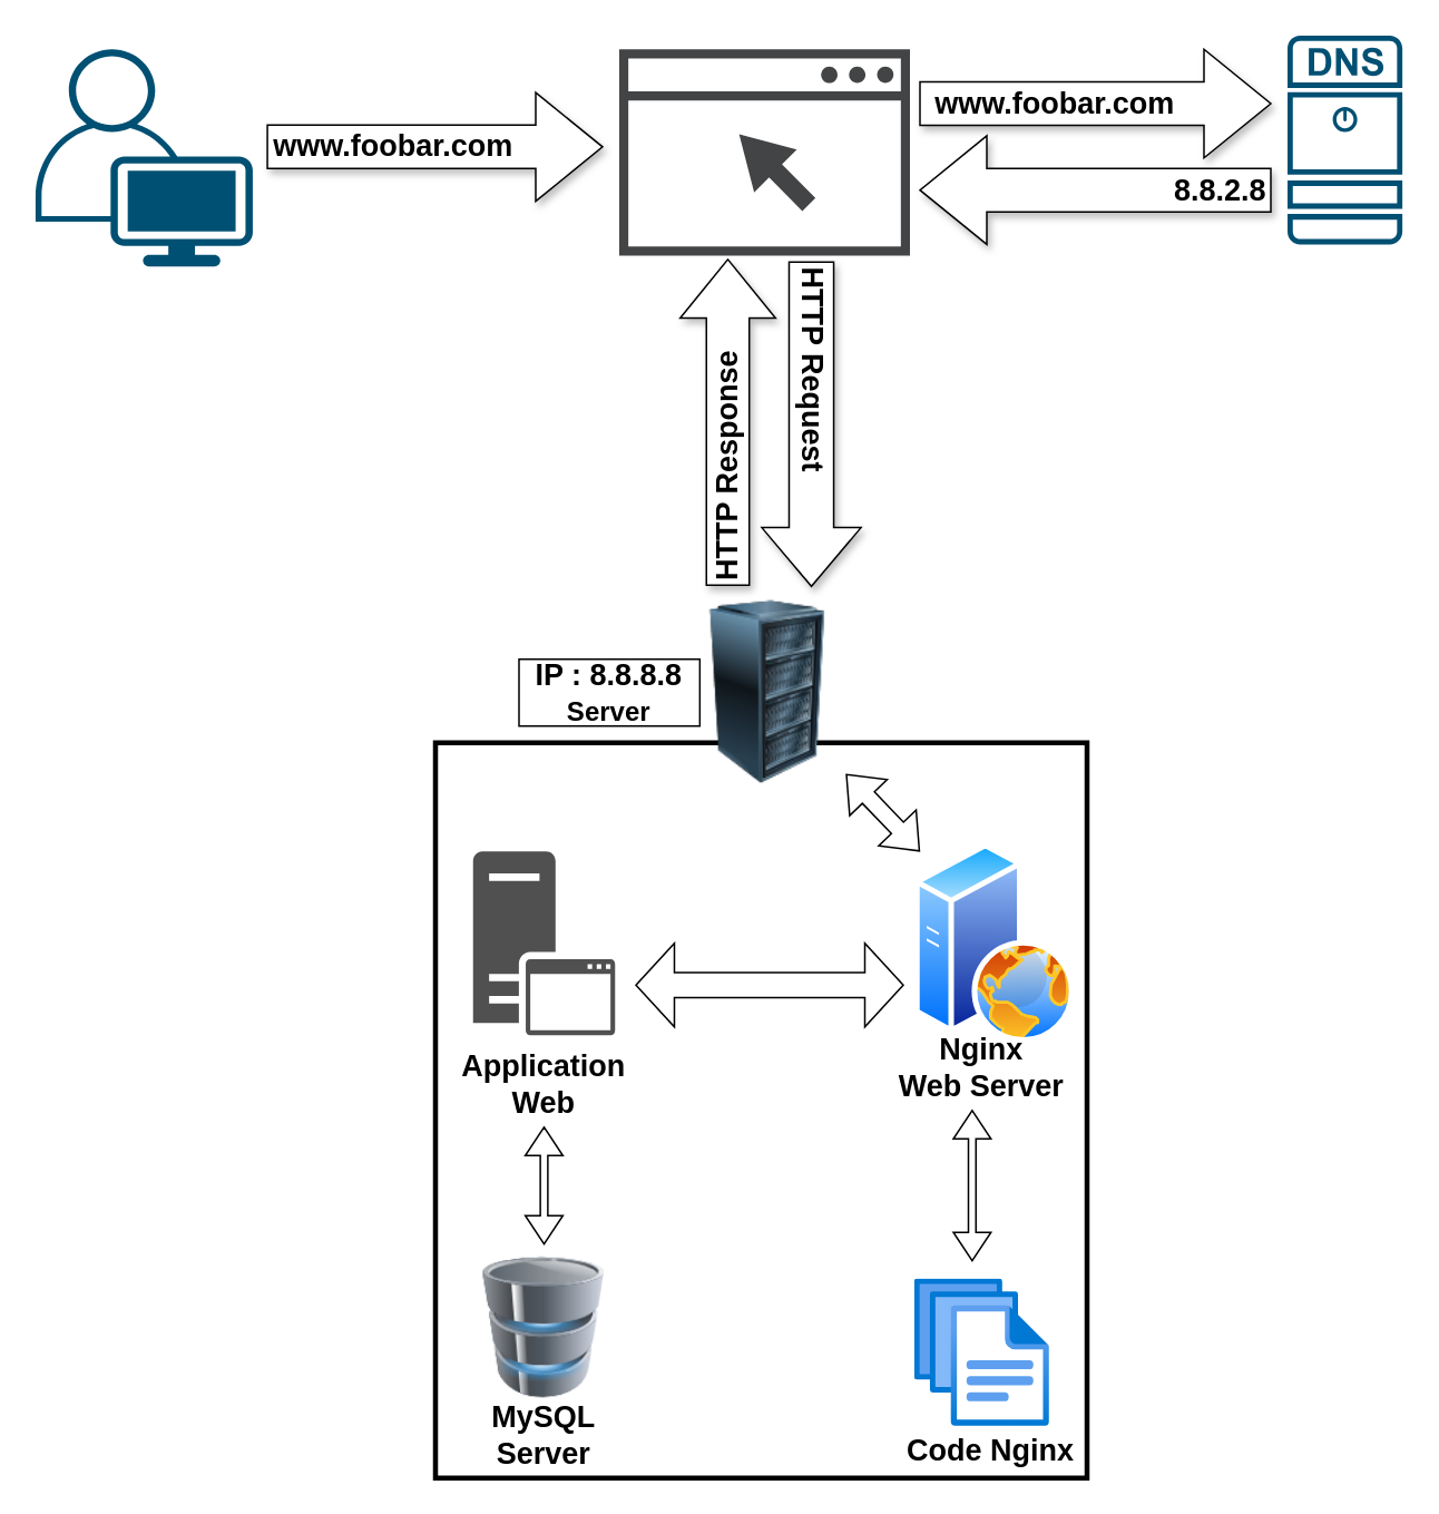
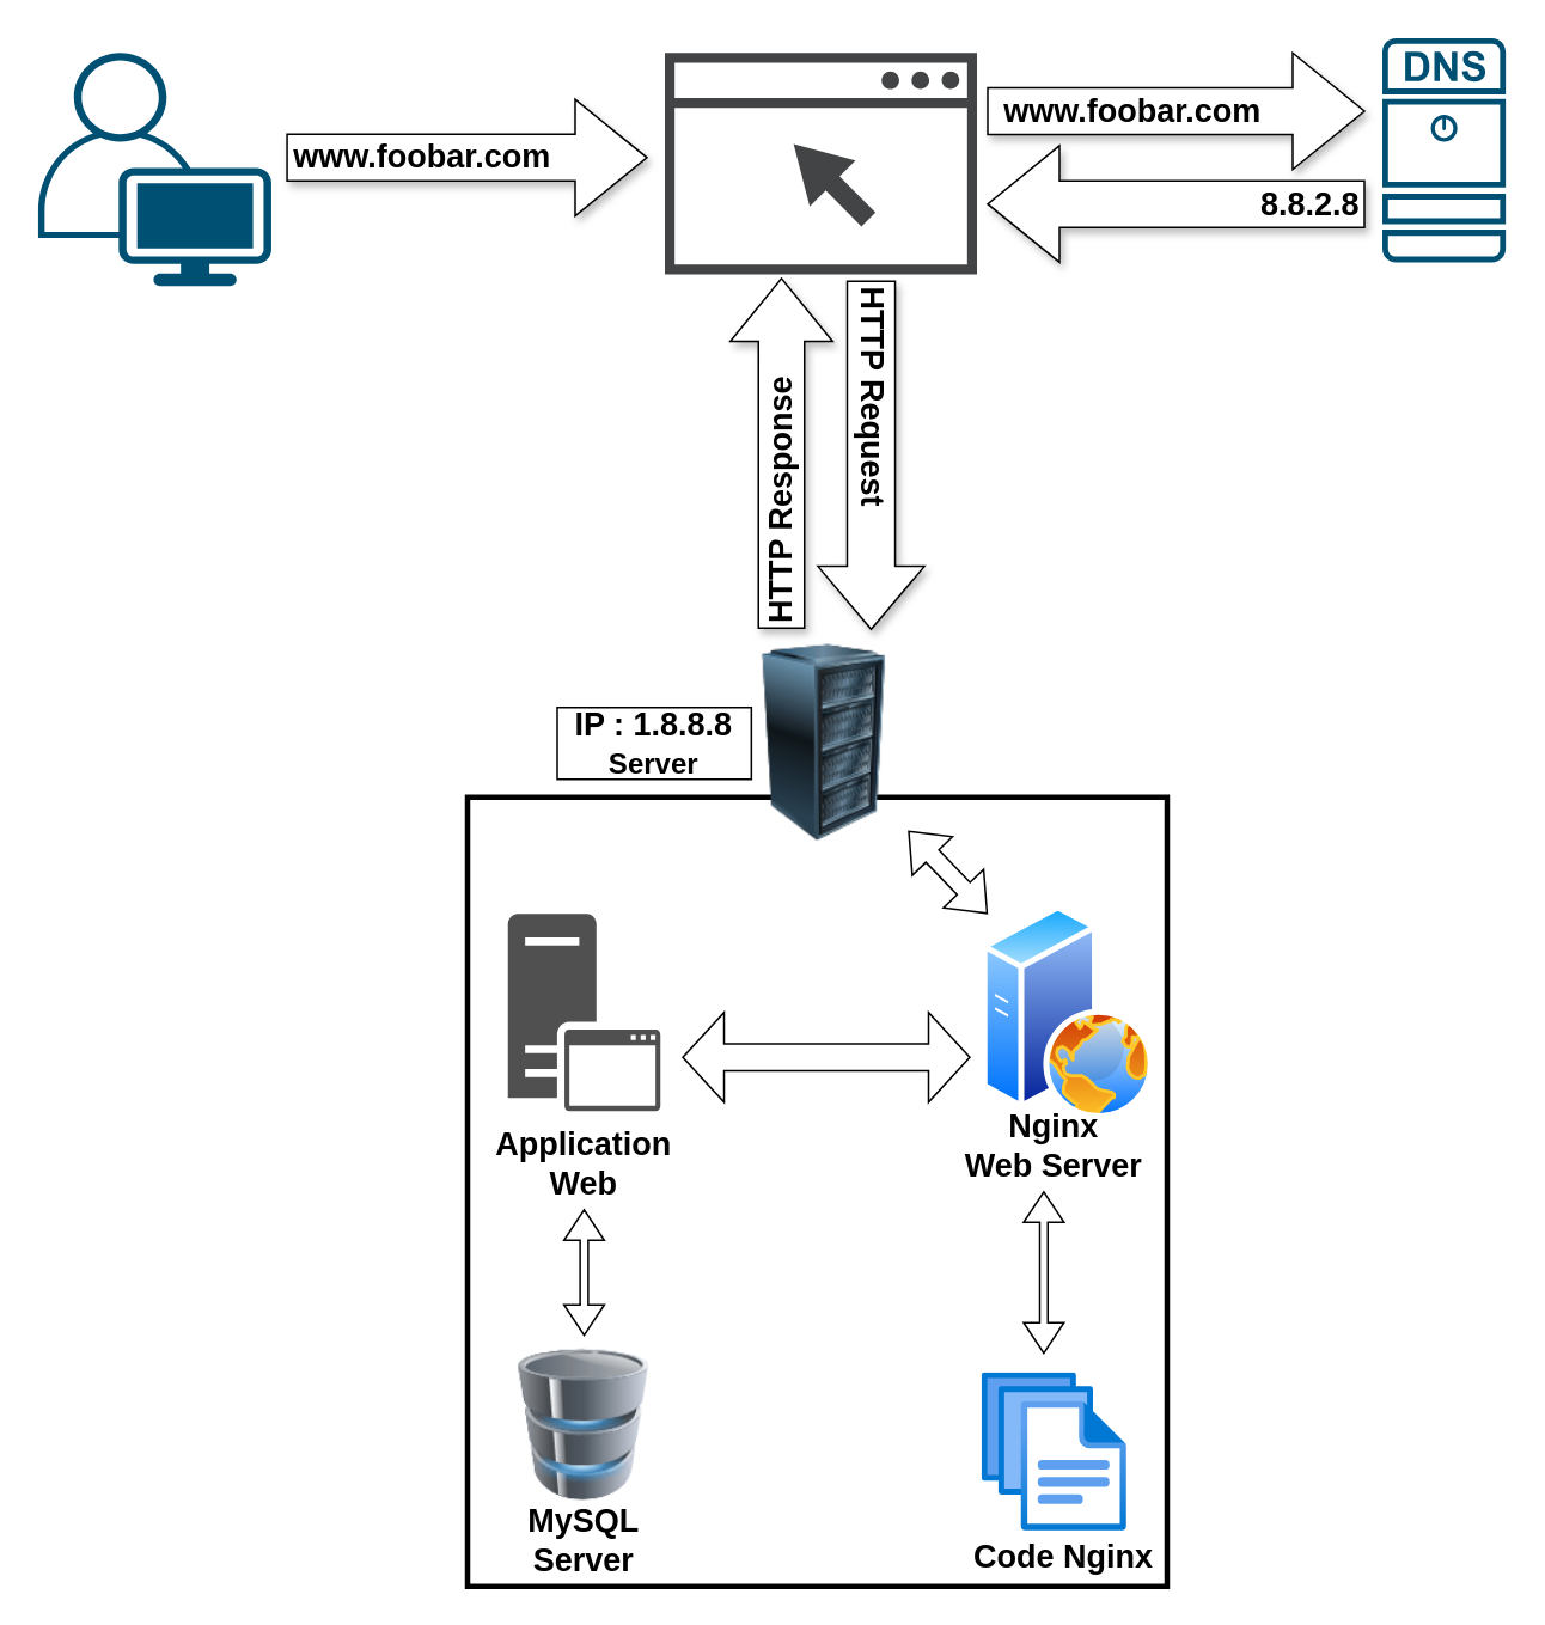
  <mxCell id="0" />
  <mxCell id="1" parent="0" />
  <mxCell id="2" value="" style="sketch=0;points=[[0.015,0.015,0],[0.985,0.015,0],[0.985,0.985,0],[0.015,0.985,0],[0.25,0,0],[0.5,0,0],[0.75,0,0],[1,0.25,0],[1,0.5,0],[1,0.75,0],[0.75,1,0],[0.5,1,0],[0.25,1,0],[0,0.75,0],[0,0.5,0],[0,0.25,0]];verticalLabelPosition=bottom;html=1;verticalAlign=top;aspect=fixed;align=center;pointerEvents=1;shape=mxgraph.cisco19.dns_server;fillColor=#005073;strokeColor=none;" parent="1" vertex="1"><mxGeometry x="770" y="20.8" width="68.75" height="125" as="geometry" /></mxCell>
  <mxCell id="3" value="" style="sketch=0;pointerEvents=1;shadow=0;dashed=0;html=1;strokeColor=none;fillColor=#434445;aspect=fixed;labelPosition=center;verticalLabelPosition=bottom;verticalAlign=top;align=center;outlineConnect=0;shape=mxgraph.vvd.web_browser;" parent="1" vertex="1"><mxGeometry x="370" y="29" width="174" height="123.55" as="geometry" /></mxCell>
  <mxCell id="4" value="" style="points=[[0.35,0,0],[0.98,0.51,0],[1,0.71,0],[0.67,1,0],[0,0.795,0],[0,0.65,0]];verticalLabelPosition=bottom;sketch=0;html=1;verticalAlign=top;aspect=fixed;align=center;pointerEvents=1;shape=mxgraph.cisco19.user;fillColor=#005073;strokeColor=none;" parent="1" vertex="1"><mxGeometry x="20.62" y="29" width="130" height="130" as="geometry" /></mxCell>
  <mxCell id="5" value="" style="html=1;shadow=1;dashed=0;align=center;verticalAlign=middle;shape=mxgraph.arrows2.arrow;dy=0.6;dx=40;notch=0;" parent="1" vertex="1"><mxGeometry x="550" y="29" width="210" height="65" as="geometry" /></mxCell>
  <mxCell id="6" value="" style="html=1;shadow=1;dashed=0;align=center;verticalAlign=middle;shape=mxgraph.arrows2.arrow;dy=0.6;dx=40;notch=0;rotation=-180;" parent="1" vertex="1"><mxGeometry x="550" y="80.8" width="210" height="65" as="geometry" /></mxCell>
  <mxCell id="7" value="&lt;b&gt;&lt;font style=&quot;font-size: 18px;&quot;&gt;www.foobar.com&lt;/font&gt;&lt;/b&gt;" style="text;strokeColor=none;align=center;fillColor=none;html=1;verticalAlign=middle;whiteSpace=wrap;rounded=0;shadow=1;" parent="1" vertex="1"><mxGeometry x="570.87" y="36.5" width="120" height="50" as="geometry" /></mxCell>
  <mxCell id="8" value="&lt;font style=&quot;font-size: 18px;&quot;&gt;&lt;b&gt;8.8.2.8&lt;/b&gt;&lt;/font&gt;" style="text;strokeColor=none;align=center;fillColor=none;html=1;verticalAlign=middle;whiteSpace=wrap;rounded=0;" parent="1" vertex="1"><mxGeometry x="700" y="99" width="60" height="30" as="geometry" /></mxCell>
  <mxCell id="9" value="" style="html=1;shadow=1;dashed=0;align=center;verticalAlign=middle;shape=mxgraph.arrows2.arrow;dy=0.55;dx=35.14;notch=0;rotation=90;" parent="1" vertex="1"><mxGeometry x="388.02" y="223.7" width="194" height="59.37" as="geometry" /></mxCell>
  <mxCell id="10" value="&lt;font style=&quot;font-size: 18px;&quot;&gt;&lt;b&gt;HTTP Request&lt;/b&gt;&lt;/font&gt;" style="text;strokeColor=none;align=center;fillColor=none;html=1;verticalAlign=middle;whiteSpace=wrap;rounded=0;rotation=90;" parent="1" vertex="1"><mxGeometry x="412.53" y="199" width="144.98" height="42.97" as="geometry" /></mxCell>
  <mxCell id="11" value="" style="html=1;shadow=1;dashed=0;align=center;verticalAlign=middle;shape=mxgraph.arrows2.arrow;dy=0.55;dx=35.14;notch=0;rotation=-90;" parent="1" vertex="1"><mxGeometry x="337.5" y="223.7" width="195" height="57.04" as="geometry" /></mxCell>
  <mxCell id="12" value="&lt;font style=&quot;font-size: 18px;&quot;&gt;&lt;b&gt;HTTP Response&lt;/b&gt;&lt;/font&gt;" style="text;strokeColor=none;align=center;fillColor=none;html=1;verticalAlign=middle;whiteSpace=wrap;rounded=0;rotation=-90;" parent="1" vertex="1"><mxGeometry x="355.62" y="259" width="158.75" height="40" as="geometry" /></mxCell>
  <mxCell id="13" value="" style="html=1;shadow=1;dashed=0;align=center;verticalAlign=middle;shape=mxgraph.arrows2.arrow;dy=0.6;dx=40;notch=0;" parent="1" vertex="1"><mxGeometry x="159.38" y="54.9" width="200.62" height="65" as="geometry" /></mxCell>
  <mxCell id="14" value="&lt;b&gt;&lt;font style=&quot;font-size: 18px;&quot;&gt;www.foobar.com&lt;/font&gt;&lt;/b&gt;" style="text;strokeColor=none;align=center;fillColor=none;html=1;verticalAlign=middle;whiteSpace=wrap;rounded=0;shadow=1;" parent="1" vertex="1"><mxGeometry x="170" y="62.4" width="130" height="50" as="geometry" /></mxCell>
  <mxCell id="15" value="" style="shape=table;startSize=0;container=1;collapsible=0;childLayout=tableLayout;" parent="1" vertex="1"><mxGeometry x="310" y="394" width="108.23" height="40" as="geometry" /></mxCell>
  <mxCell id="16" value="" style="shape=tableRow;horizontal=0;startSize=0;swimlaneHead=0;swimlaneBody=0;strokeColor=inherit;top=0;left=0;bottom=0;right=0;collapsible=0;dropTarget=0;fillColor=none;points=[[0,0.5],[1,0.5]];portConstraint=eastwest;" parent="15" vertex="1"><mxGeometry width="108.23" height="40" as="geometry" /></mxCell>
  <mxCell id="17" value="" style="shape=partialRectangle;html=1;whiteSpace=wrap;connectable=0;strokeColor=inherit;overflow=hidden;fillColor=none;top=0;left=0;bottom=0;right=0;pointerEvents=1;" parent="16" vertex="1"><mxGeometry width="108" height="40" as="geometry"><mxRectangle width="108" height="40" as="alternateBounds" /></mxGeometry></mxCell>
- <mxCell id="18" value="&lt;div style=&quot;&quot;&gt;&lt;b style=&quot;background-color: initial;&quot;&gt;&lt;font style=&quot;font-size: 18px;&quot;&gt;IP : 8.8.8.8&lt;/font&gt;&lt;/b&gt;&lt;/div&gt;&lt;div style=&quot;&quot;&gt;&lt;b style=&quot;background-color: initial;&quot;&gt;&lt;font size=&quot;3&quot; style=&quot;&quot;&gt;Server&lt;/font&gt;&lt;/b&gt;&lt;/div&gt;" style="text;strokeColor=none;align=center;fillColor=none;html=1;verticalAlign=middle;whiteSpace=wrap;rounded=0;" parent="1" vertex="1"><mxGeometry x="282.03" y="401.5" width="164.18" height="25" as="geometry" /></mxCell>
+ <mxCell id="18" value="&lt;div style=&quot;&quot;&gt;&lt;b style=&quot;background-color: initial;&quot;&gt;&lt;font style=&quot;font-size: 18px;&quot;&gt;IP : 1.8.8.8&lt;/font&gt;&lt;/b&gt;&lt;/div&gt;&lt;div style=&quot;&quot;&gt;&lt;b style=&quot;background-color: initial;&quot;&gt;&lt;font size=&quot;3&quot; style=&quot;&quot;&gt;Server&lt;/font&gt;&lt;/b&gt;&lt;/div&gt;" style="text;strokeColor=none;align=center;fillColor=none;html=1;verticalAlign=middle;whiteSpace=wrap;rounded=0;" parent="1" vertex="1"><mxGeometry x="282.03" y="401.5" width="164.18" height="25" as="geometry" /></mxCell>
  <mxCell id="19" value="" style="shape=table;childLayout=tableLayout;startSize=0;fillColor=none;collapsible=0;recursiveResize=0;expand=0;strokeWidth=3;" parent="1" vertex="1"><mxGeometry x="260" y="444" width="390" height="440" as="geometry" /></mxCell>
  <mxCell id="20" value="" style="shape=tableRow;horizontal=0;swimlaneHead=0;swimlaneBody=0;top=0;left=0;strokeColor=inherit;bottom=0;right=0;dropTarget=0;fontStyle=0;fillColor=none;points=[[0,0.5],[1,0.5]];portConstraint=eastwest;startSize=0;collapsible=0;recursiveResize=0;expand=0;" parent="19" vertex="1"><mxGeometry width="390" height="440" as="geometry" /></mxCell>
  <mxCell id="21" value="" style="swimlane;swimlaneHead=0;swimlaneBody=0;fontStyle=0;strokeColor=inherit;connectable=0;fillColor=none;startSize=0;collapsible=0;recursiveResize=0;expand=0;" parent="20" vertex="1"><mxGeometry width="390" height="440" as="geometry"><mxRectangle width="390" height="440" as="alternateBounds" /></mxGeometry></mxCell>
  <mxCell id="22" value="" style="image;aspect=fixed;perimeter=ellipsePerimeter;html=1;align=center;shadow=0;dashed=0;spacingTop=3;image=img/lib/active_directory/web_server.svg;" parent="21" vertex="1"><mxGeometry x="287" y="60" width="96" height="120" as="geometry" /></mxCell>
  <mxCell id="23" value="&lt;font style=&quot;font-size: 18px;&quot;&gt;&lt;b style=&quot;&quot;&gt;Nginx&lt;br&gt;Web Server&lt;br&gt;&lt;/b&gt;&lt;/font&gt;" style="text;strokeColor=none;align=center;fillColor=none;html=1;verticalAlign=middle;whiteSpace=wrap;rounded=0;" parent="21" vertex="1"><mxGeometry x="242.38" y="180.0" width="170" height="30" as="geometry" /></mxCell>
  <mxCell id="24" value="" style="image;aspect=fixed;html=1;points=[];align=center;fontSize=12;image=img/lib/azure2/general/Files.svg;" parent="21" vertex="1"><mxGeometry x="287" y="321" width="80.75" height="88.32" as="geometry" /></mxCell>
  <mxCell id="25" value="&lt;font style=&quot;font-size: 18px;&quot;&gt;&lt;b style=&quot;&quot;&gt;Code Nginx&lt;/b&gt;&lt;/font&gt;" style="text;strokeColor=none;align=center;fillColor=none;html=1;verticalAlign=middle;whiteSpace=wrap;rounded=0;" parent="21" vertex="1"><mxGeometry x="260.0" y="409" width="145.29" height="30" as="geometry" /></mxCell>
  <mxCell id="26" value="" style="image;html=1;image=img/lib/clip_art/computers/Database_128x128.png" parent="21" vertex="1"><mxGeometry x="28.75" y="300" width="72.5" height="100" as="geometry" /></mxCell>
  <mxCell id="27" value="" style="sketch=0;pointerEvents=1;shadow=0;dashed=0;html=1;strokeColor=none;fillColor=#505050;labelPosition=center;verticalLabelPosition=bottom;verticalAlign=top;outlineConnect=0;align=center;shape=mxgraph.office.servers.application_server;" parent="21" vertex="1"><mxGeometry x="22.5" y="65" width="85" height="110" as="geometry" /></mxCell>
  <mxCell id="28" value="&lt;span style=&quot;font-size: 18px;&quot;&gt;&lt;b&gt;MySQL&lt;br&gt;Server&lt;br&gt;&lt;/b&gt;&lt;/span&gt;" style="text;strokeColor=none;align=center;fillColor=none;html=1;verticalAlign=middle;whiteSpace=wrap;rounded=0;" parent="21" vertex="1"><mxGeometry x="-25" y="400.0" width="180" height="30" as="geometry" /></mxCell>
  <mxCell id="29" value="&lt;font style=&quot;font-size: 18px;&quot;&gt;&lt;b&gt;Application&lt;br&gt;Web&lt;br&gt;&lt;/b&gt;&lt;/font&gt;" style="text;strokeColor=none;align=center;fillColor=none;html=1;verticalAlign=middle;whiteSpace=wrap;rounded=0;" parent="21" vertex="1"><mxGeometry x="35" y="190" width="60" height="30" as="geometry" /></mxCell>
  <mxCell id="30" style="edgeStyle=orthogonalEdgeStyle;rounded=0;orthogonalLoop=1;jettySize=auto;html=1;exitX=0.5;exitY=1;exitDx=0;exitDy=0;" parent="21" source="29" target="29" edge="1"><mxGeometry relative="1" as="geometry" /></mxCell>
  <mxCell id="31" value="" style="html=1;shadow=0;dashed=0;align=center;verticalAlign=middle;shape=mxgraph.arrows2.twoWayArrow;dy=0.7;dx=23;" parent="21" vertex="1"><mxGeometry x="120" y="120" width="160" height="50" as="geometry" /></mxCell>
  <mxCell id="32" value="" style="html=1;shadow=0;dashed=0;align=center;verticalAlign=middle;shape=mxgraph.arrows2.twoWayArrow;dy=0.8;dx=17;direction=south;" parent="21" vertex="1"><mxGeometry x="53.75" y="230" width="22.5" height="70" as="geometry" /></mxCell>
  <mxCell id="33" value="" style="html=1;shadow=0;dashed=0;align=center;verticalAlign=middle;shape=mxgraph.arrows2.twoWayArrow;dy=0.8;dx=17;direction=south;" parent="21" vertex="1"><mxGeometry x="310" y="220" width="22.5" height="90" as="geometry" /></mxCell>
  <mxCell id="34" value="" style="image;html=1;image=img/lib/clip_art/computers/Server_Rack_128x128.png;noLabel=0;portConstraintRotation=0;connectable=1;allowArrows=1;fixDash=0;" parent="1" vertex="1"><mxGeometry x="412.53" y="359" width="93.13" height="110" as="geometry" /></mxCell>
  <mxCell id="35" value="" style="shape=flexArrow;endArrow=classic;startArrow=classic;html=1;rounded=0;entryX=0.031;entryY=0.042;entryDx=0;entryDy=0;entryPerimeter=0;" parent="1" source="34" target="22" edge="1"><mxGeometry width="100" height="100" relative="1" as="geometry"><mxPoint x="390" y="564" as="sourcePoint" /><mxPoint x="490" y="464" as="targetPoint" /></mxGeometry></mxCell>
